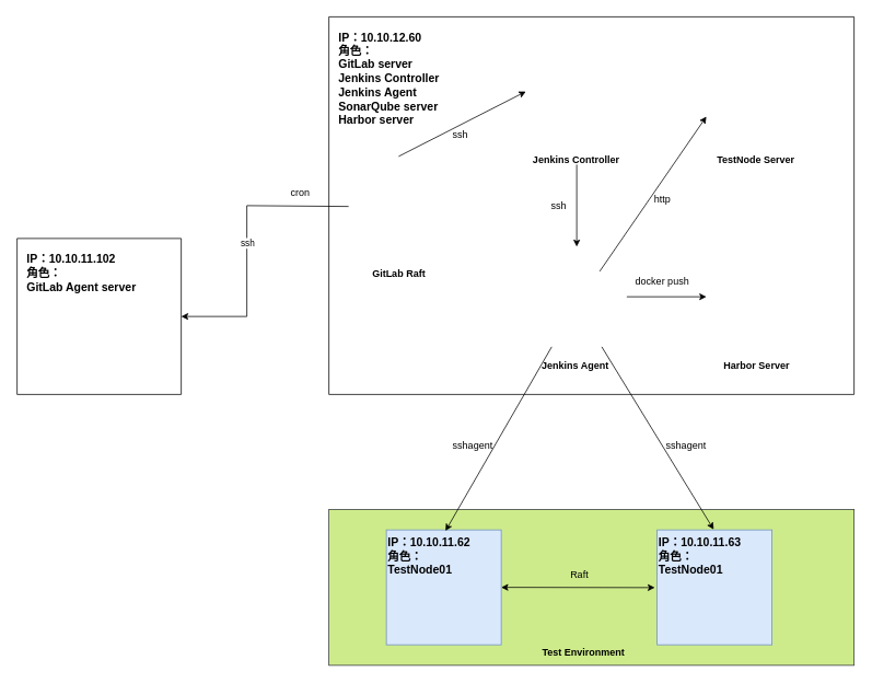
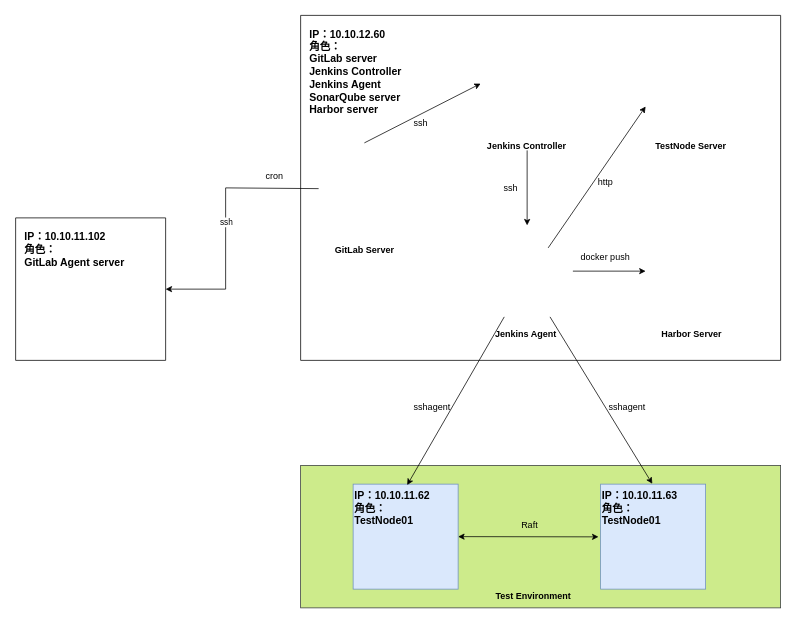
  <mxCell id="0" />
  <mxCell id="1" parent="0" />
  <mxCell id="2" value="" style="swimlane;startSize=0;fillColor=default;" vertex="1" parent="1"><mxGeometry x="400" y="20" width="640" height="460" as="geometry" /></mxCell>
  <mxCell id="3" value="" style="shape=image;verticalLabelPosition=bottom;labelBackgroundColor=default;verticalAlign=top;aspect=fixed;imageAspect=0;image=https://cdn-icons-png.flaticon.com/512/4380/4380600.png;" vertex="1" parent="2"><mxGeometry x="24" y="170" width="122" height="122" as="geometry" /></mxCell>
  <mxCell id="4" value="&lt;b style=&quot;font-size: 14px;&quot;&gt;&lt;font style=&quot;font-size: 14px;&quot;&gt;IP：10.10.12.60&lt;/font&gt;&lt;/b&gt;&lt;div style=&quot;font-size: 14px;&quot;&gt;&lt;b&gt;&lt;font style=&quot;font-size: 14px;&quot;&gt;角色：&lt;/font&gt;&lt;/b&gt;&lt;/div&gt;&lt;div style=&quot;font-size: 14px;&quot;&gt;&lt;b&gt;&lt;font style=&quot;font-size: 14px;&quot;&gt;GitLab server&lt;/font&gt;&lt;/b&gt;&lt;/div&gt;&lt;div style=&quot;font-size: 14px;&quot;&gt;&lt;b&gt;&lt;font style=&quot;font-size: 14px;&quot;&gt;Jenkins Controller&lt;/font&gt;&lt;/b&gt;&lt;/div&gt;&lt;div style=&quot;font-size: 14px;&quot;&gt;&lt;b style=&quot;&quot;&gt;&lt;font style=&quot;font-size: 14px;&quot;&gt;Jenkins Agent&lt;/font&gt;&lt;/b&gt;&lt;/div&gt;&lt;div style=&quot;font-size: 14px;&quot;&gt;&lt;b style=&quot;&quot;&gt;&lt;font style=&quot;font-size: 14px;&quot;&gt;SonarQube server&lt;/font&gt;&lt;/b&gt;&lt;/div&gt;&lt;div style=&quot;font-size: 14px;&quot;&gt;&lt;b&gt;Harbor server&lt;/b&gt;&lt;/div&gt;" style="text;html=1;align=left;verticalAlign=middle;resizable=0;points=[];autosize=1;strokeColor=none;fillColor=none;" vertex="1" parent="2"><mxGeometry x="10" y="10" width="150" height="130" as="geometry" /></mxCell>
- <mxCell id="5" value="GitLab Raft" style="text;html=1;align=center;verticalAlign=middle;resizable=0;points=[];autosize=1;strokeColor=none;fillColor=none;fontStyle=1" vertex="1" parent="2"><mxGeometry x="35" y="298" width="100" height="30" as="geometry" /></mxCell>
+ <mxCell id="5" value="GitLab Server" style="text;html=1;align=center;verticalAlign=middle;resizable=0;points=[];autosize=1;strokeColor=none;fillColor=none;fontStyle=1" vertex="1" parent="2"><mxGeometry x="35" y="298" width="100" height="30" as="geometry" /></mxCell>
  <mxCell id="6" value="" style="shape=image;verticalLabelPosition=bottom;labelBackgroundColor=default;verticalAlign=top;aspect=fixed;imageAspect=0;image=https://cdn-icons-png.flaticon.com/512/4380/4380600.png;" vertex="1" parent="2"><mxGeometry x="240" y="30" width="122" height="122" as="geometry" /></mxCell>
  <mxCell id="7" value="Jenkins Controller" style="text;html=1;align=center;verticalAlign=middle;resizable=0;points=[];autosize=1;strokeColor=none;fillColor=none;fontStyle=1" vertex="1" parent="2"><mxGeometry x="241" y="159" width="120" height="30" as="geometry" /></mxCell>
  <mxCell id="8" value="" style="shape=image;verticalLabelPosition=bottom;labelBackgroundColor=default;verticalAlign=top;aspect=fixed;imageAspect=0;image=https://cdn-icons-png.flaticon.com/512/4380/4380600.png;" vertex="1" parent="2"><mxGeometry x="241" y="280" width="122" height="122" as="geometry" /></mxCell>
  <mxCell id="9" value="Jenkins Agent" style="text;html=1;align=center;verticalAlign=middle;resizable=0;points=[];autosize=1;strokeColor=none;fillColor=none;fontStyle=1" vertex="1" parent="2"><mxGeometry x="250" y="410" width="100" height="30" as="geometry" /></mxCell>
  <mxCell id="10" value="" style="shape=image;verticalLabelPosition=bottom;labelBackgroundColor=default;verticalAlign=top;aspect=fixed;imageAspect=0;image=https://cdn-icons-png.flaticon.com/512/4380/4380600.png;" vertex="1" parent="2"><mxGeometry x="460" y="30" width="122" height="122" as="geometry" /></mxCell>
  <mxCell id="11" value="" style="shape=image;verticalLabelPosition=bottom;labelBackgroundColor=default;verticalAlign=top;aspect=fixed;imageAspect=0;image=https://cdn-icons-png.flaticon.com/512/4380/4380600.png;" vertex="1" parent="2"><mxGeometry x="460" y="280" width="122" height="122" as="geometry" /></mxCell>
  <mxCell id="12" value="TestNode Server" style="text;html=1;align=center;verticalAlign=middle;resizable=0;points=[];autosize=1;strokeColor=none;fillColor=none;fontStyle=1" vertex="1" parent="2"><mxGeometry x="460" y="159" width="120" height="30" as="geometry" /></mxCell>
  <mxCell id="13" value="Harbor Server" style="text;html=1;align=center;verticalAlign=middle;resizable=0;points=[];autosize=1;strokeColor=none;fillColor=none;fontStyle=1" vertex="1" parent="2"><mxGeometry x="471" y="410" width="100" height="30" as="geometry" /></mxCell>
  <mxCell id="14" value="" style="endArrow=classic;html=1;rounded=0;exitX=0.5;exitY=0;exitDx=0;exitDy=0;entryX=0;entryY=0.5;entryDx=0;entryDy=0;" edge="1" parent="2" source="3" target="6"><mxGeometry width="50" height="50" relative="1" as="geometry"><mxPoint x="460" y="260" as="sourcePoint" /><mxPoint x="510" y="210" as="targetPoint" /></mxGeometry></mxCell>
  <mxCell id="15" value="" style="endArrow=classic;html=1;rounded=0;entryX=0.5;entryY=0;entryDx=0;entryDy=0;" edge="1" parent="2" target="8"><mxGeometry width="50" height="50" relative="1" as="geometry"><mxPoint x="302" y="180" as="sourcePoint" /><mxPoint x="510" y="210" as="targetPoint" /></mxGeometry></mxCell>
  <mxCell id="16" value="ssh" style="text;html=1;align=center;verticalAlign=middle;resizable=0;points=[];autosize=1;strokeColor=none;fillColor=none;" vertex="1" parent="2"><mxGeometry x="260" y="215" width="40" height="30" as="geometry" /></mxCell>
  <mxCell id="17" value="" style="endArrow=classic;html=1;rounded=0;exitX=1;exitY=0.5;exitDx=0;exitDy=0;entryX=0;entryY=0.5;entryDx=0;entryDy=0;" edge="1" parent="2" source="8" target="11"><mxGeometry width="50" height="50" relative="1" as="geometry"><mxPoint x="460" y="260" as="sourcePoint" /><mxPoint x="510" y="210" as="targetPoint" /></mxGeometry></mxCell>
  <mxCell id="18" value="docker push" style="text;html=1;align=center;verticalAlign=middle;resizable=0;points=[];autosize=1;strokeColor=none;fillColor=none;" vertex="1" parent="2"><mxGeometry x="361" y="308" width="90" height="30" as="geometry" /></mxCell>
  <mxCell id="19" value="" style="endArrow=classic;html=1;rounded=0;exitX=0.73;exitY=0.246;exitDx=0;exitDy=0;exitPerimeter=0;entryX=0;entryY=0.75;entryDx=0;entryDy=0;" edge="1" parent="2" source="8" target="10"><mxGeometry width="50" height="50" relative="1" as="geometry"><mxPoint x="460" y="260" as="sourcePoint" /><mxPoint x="510" y="210" as="targetPoint" /></mxGeometry></mxCell>
  <mxCell id="20" value="http" style="text;html=1;align=center;verticalAlign=middle;resizable=0;points=[];autosize=1;strokeColor=none;fillColor=none;" vertex="1" parent="2"><mxGeometry x="386" y="208" width="40" height="30" as="geometry" /></mxCell>
  <mxCell id="21" value="ssh" style="text;html=1;align=center;verticalAlign=middle;resizable=0;points=[];autosize=1;strokeColor=none;fillColor=none;" vertex="1" parent="2"><mxGeometry x="140" y="129" width="40" height="30" as="geometry" /></mxCell>
  <mxCell id="22" value="" style="shape=image;verticalLabelPosition=bottom;labelBackgroundColor=default;verticalAlign=top;aspect=fixed;imageAspect=0;image=https://cdn-icons-png.flaticon.com/512/5148/5148017.png;" vertex="1" parent="1"><mxGeometry x="60" y="360" width="120" height="120" as="geometry" /></mxCell>
  <mxCell id="23" value="" style="swimlane;startSize=0;" vertex="1" parent="1"><mxGeometry x="20" y="290" width="200" height="190" as="geometry" /></mxCell>
  <mxCell id="24" value="&lt;b style=&quot;font-size: 14px;&quot;&gt;&lt;font style=&quot;font-size: 14px;&quot;&gt;IP：10.10.11.102&lt;/font&gt;&lt;/b&gt;&lt;div style=&quot;font-size: 14px;&quot;&gt;&lt;b&gt;&lt;font style=&quot;font-size: 14px;&quot;&gt;角色：&lt;/font&gt;&lt;/b&gt;&lt;/div&gt;&lt;div style=&quot;font-size: 14px;&quot;&gt;&lt;b&gt;&lt;font style=&quot;font-size: 14px;&quot;&gt;GitLab Agent server&lt;/font&gt;&lt;/b&gt;&lt;/div&gt;&lt;div style=&quot;font-size: 14px;&quot;&gt;&lt;br&gt;&lt;/div&gt;" style="text;html=1;align=left;verticalAlign=middle;resizable=0;points=[];autosize=1;strokeColor=none;fillColor=none;" vertex="1" parent="23"><mxGeometry x="10" y="10" width="170" height="80" as="geometry" /></mxCell>
  <mxCell id="25" value="" style="endArrow=classic;html=1;rounded=0;exitX=0;exitY=0.5;exitDx=0;exitDy=0;entryX=1;entryY=0.5;entryDx=0;entryDy=0;" edge="1" parent="1" source="3" target="23"><mxGeometry relative="1" as="geometry"><mxPoint x="390" y="380" as="sourcePoint" /><mxPoint x="550" y="380" as="targetPoint" /><Array as="points"><mxPoint y="250" x="300" /><mxPoint y="385" x="300" /></Array></mxGeometry></mxCell>
  <mxCell id="26" value="ssh" style="edgeLabel;resizable=0;html=1;;align=center;verticalAlign=middle;" connectable="0" vertex="1" parent="25"><mxGeometry relative="1" as="geometry" /></mxCell>
  <mxCell id="27" value="cron" style="text;html=1;align=center;verticalAlign=middle;resizable=0;points=[];autosize=1;strokeColor=none;fillColor=none;" vertex="1" parent="1"><mxGeometry x="340" y="220" width="50" height="30" as="geometry" /></mxCell>
  <mxCell id="28" value="" style="rounded=0;whiteSpace=wrap;html=1;fillColor=#cdeb8b;strokeColor=#36393d;" vertex="1" parent="1"><mxGeometry x="400" y="620" width="640" height="190" as="geometry" /></mxCell>
  <mxCell id="29" value="Test Environment" style="text;html=1;align=center;verticalAlign=middle;resizable=0;points=[];autosize=1;strokeColor=none;fillColor=none;fontStyle=1" vertex="1" parent="1"><mxGeometry x="650" y="780" width="120" height="30" as="geometry" /></mxCell>
  <mxCell id="30" value="" style="rounded=0;whiteSpace=wrap;html=1;fillColor=#dae8fc;strokeColor=#6c8ebf;" vertex="1" parent="1"><mxGeometry x="470" y="645" width="140" height="140" as="geometry" /></mxCell>
  <mxCell id="31" value="&lt;b style=&quot;font-size: 14px;&quot;&gt;&lt;font style=&quot;font-size: 14px;&quot;&gt;IP：10.10.11.62&lt;/font&gt;&lt;/b&gt;&lt;div style=&quot;font-size: 14px;&quot;&gt;&lt;b&gt;&lt;font style=&quot;font-size: 14px;&quot;&gt;角色：&lt;/font&gt;&lt;/b&gt;&lt;/div&gt;&lt;div style=&quot;font-size: 14px;&quot;&gt;&lt;b&gt;TestNode01&lt;/b&gt;&lt;/div&gt;&lt;div style=&quot;font-size: 14px;&quot;&gt;&lt;br&gt;&lt;/div&gt;" style="text;html=1;align=left;verticalAlign=middle;resizable=0;points=[];autosize=1;strokeColor=none;fillColor=none;" vertex="1" parent="1"><mxGeometry x="470" y="645" width="120" height="80" as="geometry" /></mxCell>
  <mxCell id="32" value="" style="shape=image;verticalLabelPosition=bottom;labelBackgroundColor=default;verticalAlign=top;aspect=fixed;imageAspect=0;image=https://1000logos.net/wp-content/uploads/2021/11/Docker-Logo-2013.png;" vertex="1" parent="1"><mxGeometry x="482.5" y="715.31" width="115" height="64.69" as="geometry" /></mxCell>
  <mxCell id="33" value="" style="rounded=0;whiteSpace=wrap;html=1;fillColor=#dae8fc;strokeColor=#6c8ebf;" vertex="1" parent="1"><mxGeometry x="800" y="645" width="140" height="140" as="geometry" /></mxCell>
  <mxCell id="34" value="&lt;b style=&quot;font-size: 14px;&quot;&gt;&lt;font style=&quot;font-size: 14px;&quot;&gt;IP：10.10.11.63&lt;/font&gt;&lt;/b&gt;&lt;div style=&quot;font-size: 14px;&quot;&gt;&lt;b&gt;&lt;font style=&quot;font-size: 14px;&quot;&gt;角色：&lt;/font&gt;&lt;/b&gt;&lt;/div&gt;&lt;div style=&quot;font-size: 14px;&quot;&gt;&lt;b&gt;TestNode01&lt;/b&gt;&lt;/div&gt;&lt;div style=&quot;font-size: 14px;&quot;&gt;&lt;br&gt;&lt;/div&gt;" style="text;html=1;align=left;verticalAlign=middle;resizable=0;points=[];autosize=1;strokeColor=none;fillColor=none;" vertex="1" parent="1"><mxGeometry x="800" y="645" width="120" height="80" as="geometry" /></mxCell>
  <mxCell id="35" value="" style="shape=image;verticalLabelPosition=bottom;labelBackgroundColor=default;verticalAlign=top;aspect=fixed;imageAspect=0;image=https://1000logos.net/wp-content/uploads/2021/11/Docker-Logo-2013.png;" vertex="1" parent="1"><mxGeometry x="812.5" y="715.31" width="115" height="64.69" as="geometry" /></mxCell>
  <mxCell id="36" value="" style="endArrow=classic;startArrow=classic;html=1;rounded=0;exitX=1;exitY=0.5;exitDx=0;exitDy=0;entryX=-0.024;entryY=0.879;entryDx=0;entryDy=0;entryPerimeter=0;" edge="1" parent="1" source="30" target="34"><mxGeometry width="50" height="50" relative="1" as="geometry"><mxPoint x="690" y="490" as="sourcePoint" /><mxPoint x="740" y="440" as="targetPoint" /></mxGeometry></mxCell>
  <mxCell id="37" value="Raft" style="text;html=1;align=center;verticalAlign=middle;resizable=0;points=[];autosize=1;strokeColor=none;fillColor=none;" vertex="1" parent="1"><mxGeometry x="680" y="685.31" width="50" height="30" as="geometry" /></mxCell>
  <mxCell id="38" value="" style="endArrow=classic;html=1;rounded=0;exitX=0.25;exitY=1;exitDx=0;exitDy=0;entryX=0.601;entryY=0.015;entryDx=0;entryDy=0;entryPerimeter=0;" edge="1" parent="1" source="8" target="31"><mxGeometry width="50" height="50" relative="1" as="geometry"><mxPoint x="690" y="490" as="sourcePoint" /><mxPoint x="740" y="440" as="targetPoint" /></mxGeometry></mxCell>
  <mxCell id="39" value="sshagent" style="text;html=1;align=center;verticalAlign=middle;resizable=0;points=[];autosize=1;strokeColor=none;fillColor=none;" vertex="1" parent="1"><mxGeometry x="540" y="528" width="70" height="30" as="geometry" /></mxCell>
  <mxCell id="40" value="" style="endArrow=classic;html=1;rounded=0;exitX=0.75;exitY=1;exitDx=0;exitDy=0;entryX=0.574;entryY=-0.006;entryDx=0;entryDy=0;entryPerimeter=0;" edge="1" parent="1" source="8" target="34"><mxGeometry width="50" height="50" relative="1" as="geometry"><mxPoint x="690" y="490" as="sourcePoint" /><mxPoint x="740" y="440" as="targetPoint" /></mxGeometry></mxCell>
  <mxCell id="41" value="sshagent" style="text;html=1;align=center;verticalAlign=middle;resizable=0;points=[];autosize=1;strokeColor=none;fillColor=none;" vertex="1" parent="1"><mxGeometry x="800" y="528" width="70" height="30" as="geometry" /></mxCell>
